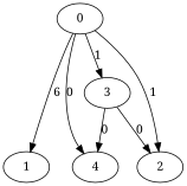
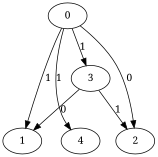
  digraph {
    fontname="Noto Serif"
    node [fontname="Noto Serif"]
    edge [fontname="Noto Serif"]
    0
    1
    2
    3
    4
-   0 -> 1 [label=6]
-   0 -> 2 [label=1]
+   0 -> 1 [label=1]
+   0 -> 2 [label=0]
    0 -> 3 [label=1]
-   0 -> 4 [label=0]
-   3 -> 4 [label=0]
-   3 -> 2 [label=0]
+   0 -> 4 [label=1]
+   3 -> 1 [label=0]
+   3 -> 2 [label=1]
  }
